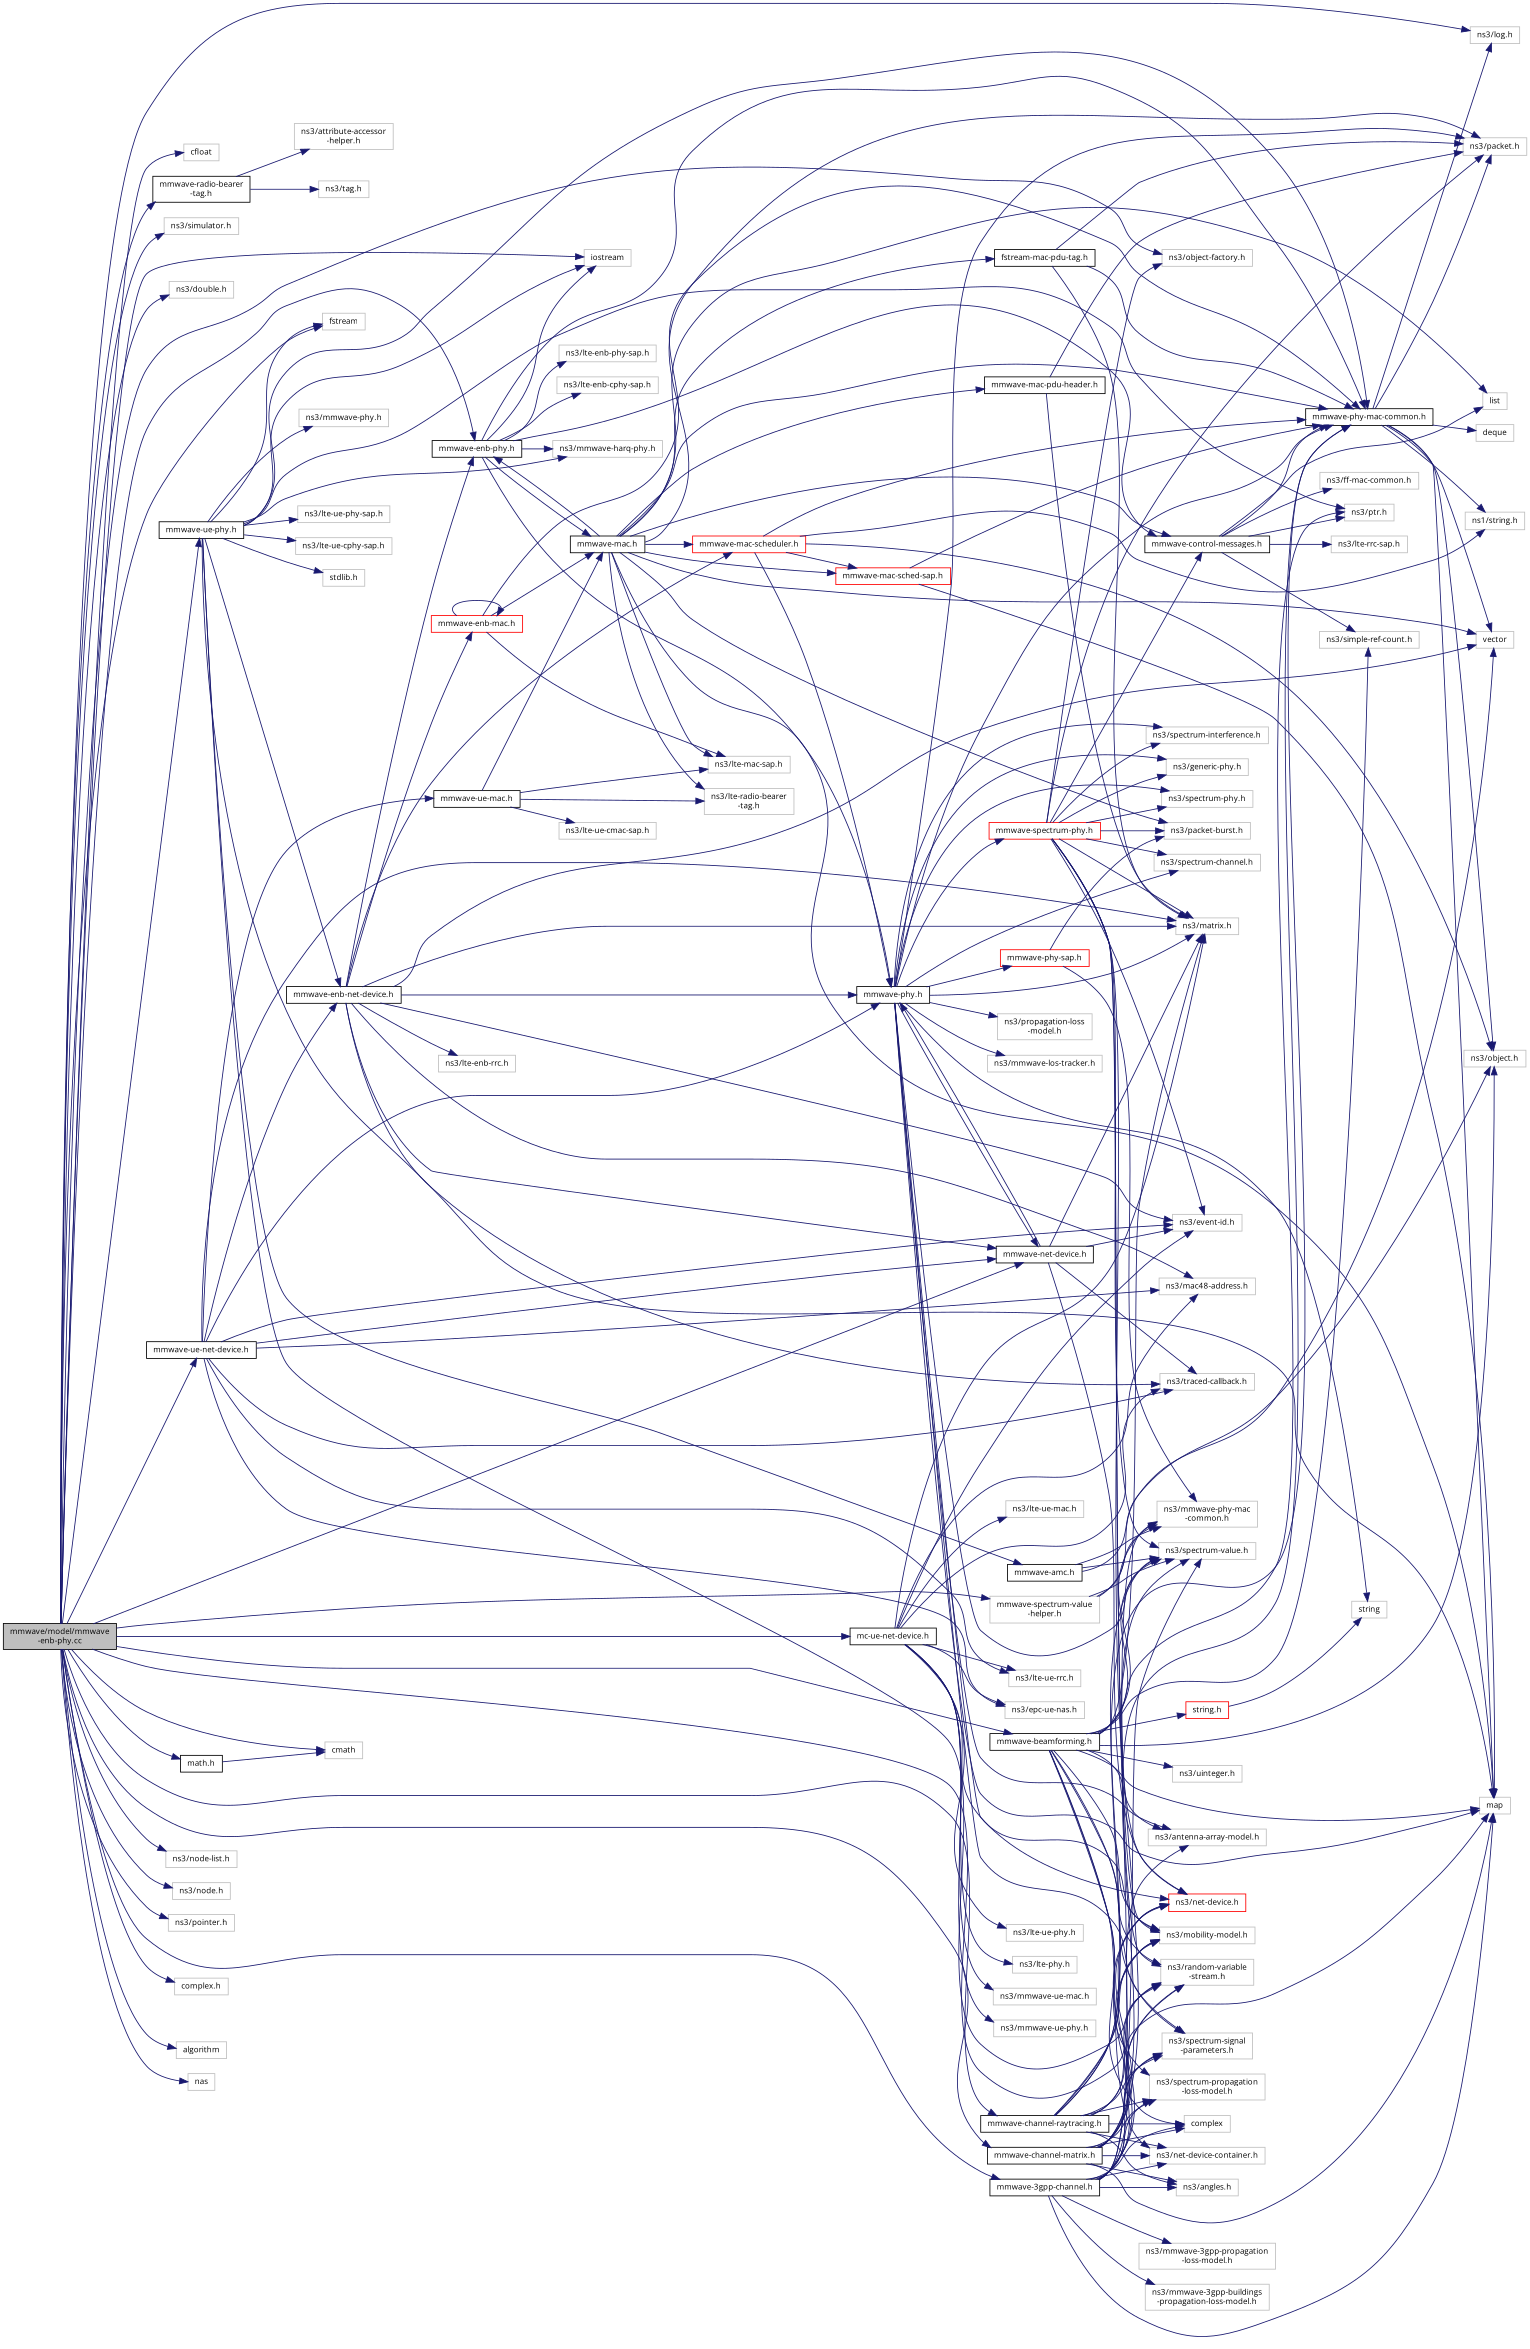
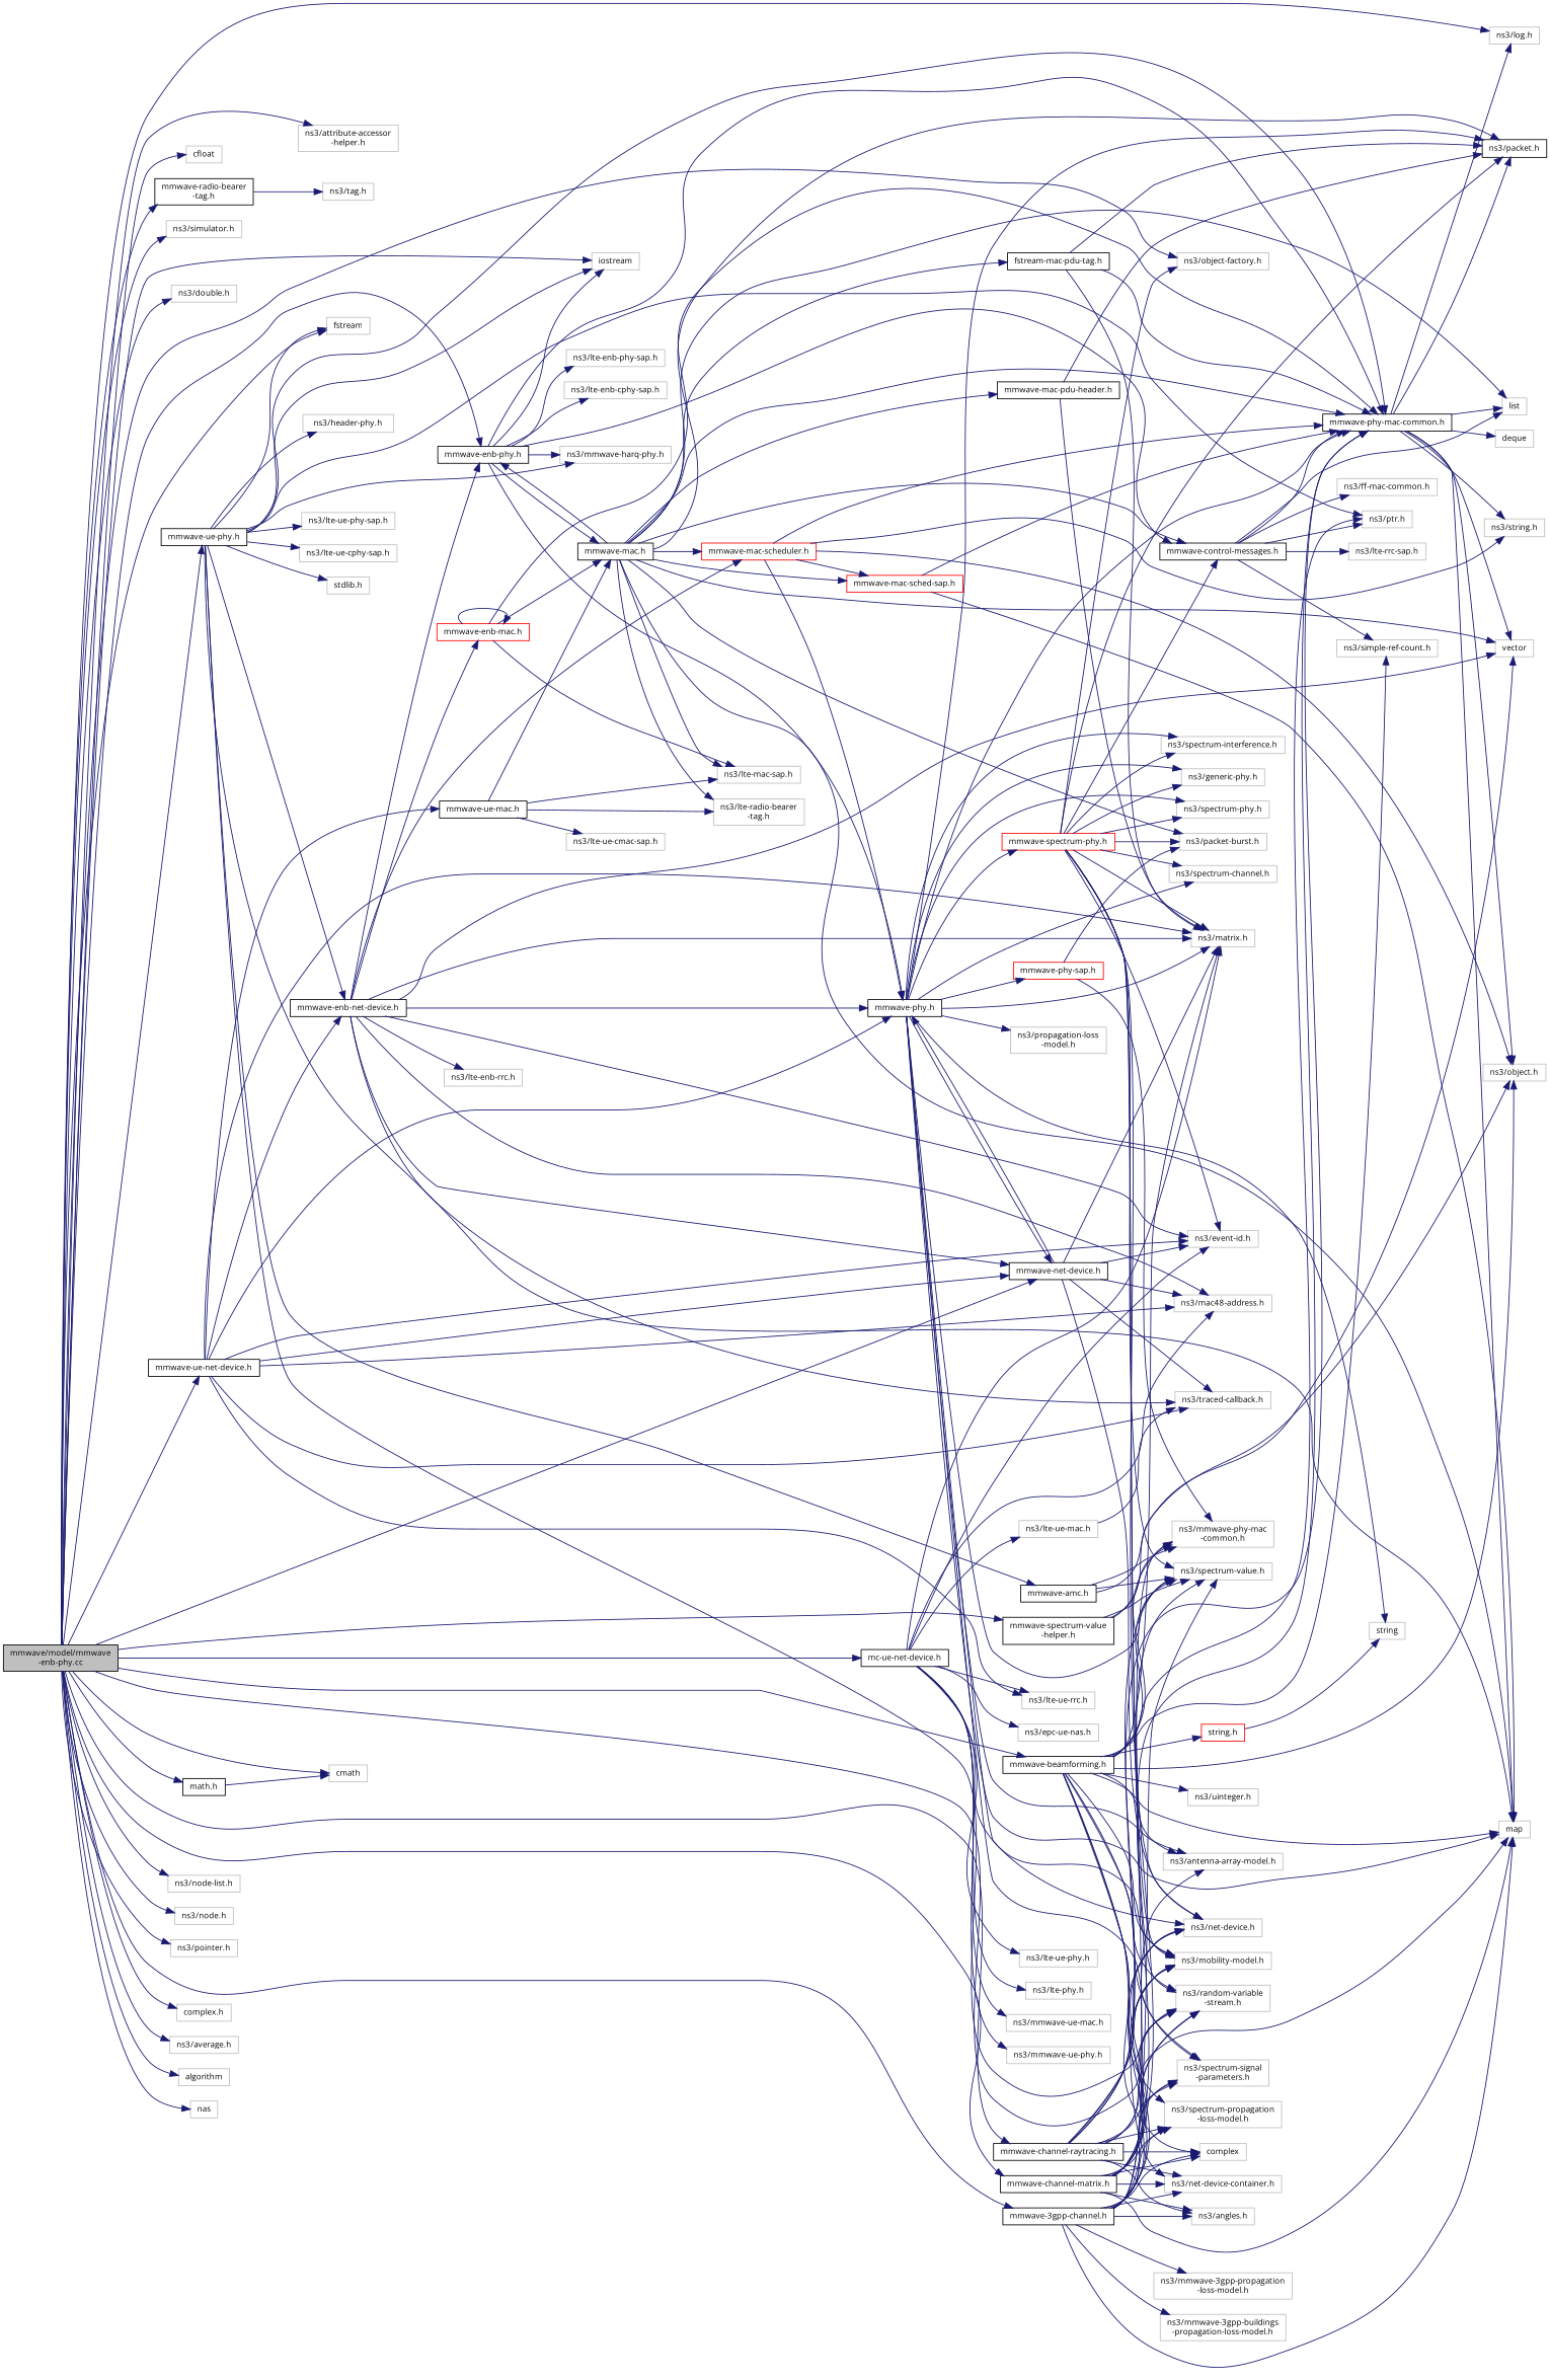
  digraph {
    fontname="Open Sans"
    rankdir=LR
    node [color=grey75 fillcolor=white fontname="Open Sans" fontsize=10 shape=record style=filled]
    edge [color=midnightblue fontname="Open Sans" fontsize=10 labelfontname=Helvetica labelfontsize=10 style=solid]
    n1 [color=black fillcolor=grey75 fontcolor=black height=0.2 label="mmwave/model/mmwave\l-enb-phy.cc" width=0.4]
    n2 [height=0.2 label="ns3/object-factory.h" width=0.4]
    n3 [height=0.2 label="ns3/log.h" width=0.4]
    n4 [height=0.2 label=cfloat width=0.4]
    n5 [height=0.2 label=cmath width=0.4]
    n6 [height=0.2 label="ns3/simulator.h" width=0.4]
    n7 [height=0.2 label="ns3/attribute-accessor\l-helper.h" width=0.4]
    n8 [height=0.2 label="ns3/double.h" width=0.4]
    n9 [color=black height=0.2 label="mmwave-enb-phy.h" width=0.4]
    n10 [height=0.2 label="ns3/random-variable\l-stream.h" width=0.4]
    n11 [color=black height=0.2 label="mmwave-net-device.h" width=0.4]
    n12 [height=0.2 label=iostream width=0.4]
    n13 [color=black height=0.2 label="mmwave-ue-phy.h" width=0.4]
    n14 [height=0.2 label=fstream width=0.4]
    n15 [color=black height=0.2 label="mmwave-ue-net-device.h" width=0.4]
-   n16 [height=0.2 label="mmwave-spectrum-value\l-helper.h" width=0.4]
+   n16 [color=black height=0.2 label="mmwave-spectrum-value\l-helper.h" width=0.4]
    n17 [color=black height=0.2 label="mmwave-radio-bearer\l-tag.h" width=0.4]
    n18 [color=black height=0.2 label="mc-ue-net-device.h" width=0.4]
    n19 [color=black height=0.2 label="mmwave-beamforming.h" width=0.4]
    n20 [color=black height=0.2 label="mmwave-channel-matrix.h" width=0.4]
    n21 [color=black height=0.2 label="mmwave-channel-raytracing.h" width=0.4]
    n22 [color=black height=0.2 label="mmwave-3gpp-channel.h" width=0.4]
    n23 [height=0.2 label="ns3/node-list.h" width=0.4]
    n24 [height=0.2 label="ns3/node.h" width=0.4]
    n25 [height=0.2 label="ns3/pointer.h" width=0.4]
    n26 [color=black height=0.2 label="math.h" width=0.4]
    n27 [height=0.2 label="complex.h" width=0.4]
+   n28 [height=0.2 label="ns3/average.h" width=0.4]
    n29 [height=0.2 label=algorithm width=0.4]
    n30 [height=0.2 label=nas width=0.4]
    n31 [color=black height=0.2 label="mmwave-phy.h" width=0.4]
    n32 [color=black height=0.2 label="mmwave-phy-mac-common.h" width=0.4]
    n33 [color=black height=0.2 label="mmwave-control-messages.h" width=0.4]
    n34 [color=black height=0.2 label="mmwave-mac.h" width=0.4]
    n35 [height=0.2 label="ns3/lte-enb-phy-sap.h" width=0.4]
    n36 [height=0.2 label="ns3/lte-enb-cphy-sap.h" width=0.4]
    n37 [height=0.2 label="ns3/mmwave-harq-phy.h" width=0.4]
    n38 [height=0.2 label="ns3/matrix.h" width=0.4]
    n39 [height=0.2 label="ns3/event-id.h" width=0.4]
-   n40 [color=red height=0.2 label="ns3/net-device.h" width=0.4]
+   n40 [height=0.2 label="ns3/net-device.h" width=0.4]
    n41 [height=0.2 label="ns3/mac48-address.h" width=0.4]
    n42 [height=0.2 label="ns3/traced-callback.h" width=0.4]
    n43 [height=0.2 label=map width=0.4]
    n44 [height=0.2 label="ns3/ptr.h" width=0.4]
-   n45 [height=0.2 label="ns3/mmwave-phy.h" width=0.4]
+   n45 [height=0.2 label="ns3/header-phy.h" width=0.4]
    n46 [color=black height=0.2 label="mmwave-amc.h" width=0.4]
    n47 [height=0.2 label="ns3/lte-ue-phy-sap.h" width=0.4]
    n48 [height=0.2 label="ns3/lte-ue-cphy-sap.h" width=0.4]
    n49 [color=black height=0.2 label="mmwave-enb-net-device.h" width=0.4]
    n50 [height=0.2 label="stdlib.h" width=0.4]
    n51 [color=black height=0.2 label="mmwave-ue-mac.h" width=0.4]
    n52 [height=0.2 label="ns3/lte-ue-rrc.h" width=0.4]
    n53 [height=0.2 label="ns3/epc-ue-nas.h" width=0.4]
    n54 [height=0.2 label="ns3/spectrum-value.h" width=0.4]
    n55 [height=0.2 label=vector width=0.4]
    n56 [height=0.2 label="ns3/mmwave-phy-mac\l-common.h" width=0.4]
    n57 [height=0.2 label="ns3/tag.h" width=0.4]
    n58 [height=0.2 label="ns3/lte-ue-mac.h" width=0.4]
    n59 [height=0.2 label="ns3/lte-ue-phy.h" width=0.4]
    n60 [height=0.2 label="ns3/lte-phy.h" width=0.4]
    n61 [height=0.2 label="ns3/mmwave-ue-mac.h" width=0.4]
    n62 [height=0.2 label="ns3/mmwave-ue-phy.h" width=0.4]
    n63 [height=0.2 label="ns3/mobility-model.h" width=0.4]
    n64 [height=0.2 label="ns3/spectrum-signal\l-parameters.h" width=0.4]
    n65 [height=0.2 label="ns3/antenna-array-model.h" width=0.4]
    n66 [height=0.2 label="ns3/object.h" width=0.4]
    n67 [height=0.2 label="ns3/simple-ref-count.h" width=0.4]
    n68 [color=red height=0.2 label="string.h" width=0.4]
    n69 [height=0.2 label="ns3/uinteger.h" width=0.4]
    n70 [height=0.2 label=complex width=0.4]
    n71 [height=0.2 label="ns3/net-device-container.h" width=0.4]
    n72 [height=0.2 label="ns3/spectrum-propagation\l-loss-model.h" width=0.4]
    n73 [height=0.2 label="ns3/angles.h" width=0.4]
    n74 [height=0.2 label="ns3/mmwave-3gpp-propagation\l-loss-model.h" width=0.4]
    n75 [height=0.2 label="ns3/mmwave-3gpp-buildings\l-propagation-loss-model.h" width=0.4]
-   n76 [height=0.2 label="ns3/packet.h" width=0.4]
+   n76 [color=black height=0.2 label="ns3/packet.h" width=0.4]
    n77 [height=0.2 label="ns3/spectrum-phy.h" width=0.4]
    n78 [height=0.2 label="ns3/spectrum-channel.h" width=0.4]
    n79 [height=0.2 label="ns3/spectrum-interference.h" width=0.4]
    n80 [height=0.2 label="ns3/propagation-loss\l-model.h" width=0.4]
    n81 [height=0.2 label="ns3/generic-phy.h" width=0.4]
    n82 [color=red height=0.2 label="mmwave-spectrum-phy.h" width=0.4]
    n83 [color=red height=0.2 label="mmwave-phy-sap.h" width=0.4]
    n84 [height=0.2 label=string width=0.4]
-   n85 [height=0.2 label="ns3/mmwave-los-tracker.h" width=0.4]
    n86 [height=0.2 label=list width=0.4]
    n87 [height=0.2 label=deque width=0.4]
-   n88 [height=0.2 label="ns1/string.h" width=0.4]
+   n88 [height=0.2 label="ns3/string.h" width=0.4]
    n89 [height=0.2 label="ns3/lte-rrc-sap.h" width=0.4]
    n90 [height=0.2 label="ns3/ff-mac-common.h" width=0.4]
    n91 [height=0.2 label="ns3/packet-burst.h" width=0.4]
    n92 [color=red height=0.2 label="mmwave-mac-scheduler.h" width=0.4]
    n93 [color=red height=0.2 label="mmwave-mac-sched-sap.h" width=0.4]
    n94 [height=0.2 label="ns3/lte-mac-sap.h" width=0.4]
    n95 [height=0.2 label="ns3/lte-radio-bearer\l-tag.h" width=0.4]
    n96 [color=black height=0.2 label="mmwave-mac-pdu-header.h" width=0.4]
    n97 [color=black height=0.2 label="fstream-mac-pdu-tag.h" width=0.4]
    n98 [color=red height=0.2 label="mmwave-enb-mac.h" width=0.4]
    n99 [height=0.2 label="ns3/lte-enb-rrc.h" width=0.4]
    n100 [height=0.2 label="ns3/lte-ue-cmac-sap.h" width=0.4]
    n1 -> n2
    n1 -> n3
    n1 -> n4
    n1 -> n5
    n1 -> n6
-   n17 -> n7
+   n1 -> n7
    n1 -> n8
    n1 -> n9
    n1 -> n10
    n1 -> n11
    n1 -> n12
    n1 -> n13
    n1 -> n14
    n1 -> n15
    n1 -> n16
    n1 -> n17
    n1 -> n18
    n1 -> n19
    n1 -> n20
    n1 -> n21
    n1 -> n22
    n1 -> n23
    n1 -> n24
    n1 -> n25
    n1 -> n26
    n1 -> n27
+   n1 -> n28
    n1 -> n29
    n1 -> n30
    n9 -> n12
    n9 -> n31
    n9 -> n32
    n9 -> n33
    n9 -> n34
    n9 -> n35
    n9 -> n36
    n9 -> n37
    n11 -> n31
    n11 -> n38
    n11 -> n39
    n11 -> n40
+   n11 -> n41
    n11 -> n42
    n13 -> n10
    n13 -> n12
    n13 -> n14
    n13 -> n32
    n13 -> n37
    n13 -> n43
    n13 -> n44
    n13 -> n45
    n13 -> n46
    n13 -> n47
    n13 -> n48
    n13 -> n49
    n13 -> n50
    n15 -> n11
    n15 -> n31
    n15 -> n38
    n15 -> n39
    n15 -> n41
    n15 -> n42
    n15 -> n49
    n15 -> n51
    n15 -> n52
-   n15 -> n53
    n16 -> n54
    n16 -> n55
    n16 -> n56
    n17 -> n57
    n18 -> n38
    n18 -> n39
    n18 -> n40
    n18 -> n41
-   n18 -> n42
+   n58 -> n42
    n18 -> n52
    n18 -> n53
    n18 -> n58
    n18 -> n59
    n18 -> n60
    n18 -> n61
    n18 -> n62
    n19 -> n10
    n19 -> n38
    n19 -> n43
    n19 -> n44
    n19 -> n54
    n19 -> n56
    n19 -> n63
    n19 -> n64
    n19 -> n65
    n19 -> n66
    n19 -> n67
    n19 -> n68
    n19 -> n69
    n19 -> n70
    n19 -> n71
    n19 -> n72
    n20 -> n10
    n20 -> n32
    n20 -> n40
    n20 -> n43
    n20 -> n54
    n20 -> n63
    n20 -> n64
    n20 -> n70
    n20 -> n71
    n20 -> n72
    n20 -> n73
    n21 -> n10
    n21 -> n32
    n21 -> n40
    n21 -> n43
    n21 -> n54
    n21 -> n63
    n21 -> n64
    n21 -> n70
    n21 -> n71
    n21 -> n72
    n21 -> n73
    n22 -> n10
    n22 -> n40
    n22 -> n43
    n22 -> n54
    n22 -> n56
    n22 -> n63
    n22 -> n64
    n22 -> n65
    n22 -> n70
    n22 -> n71
    n22 -> n72
    n22 -> n73
    n22 -> n74
    n22 -> n75
    n26 -> n5
    n31 -> n11
    n31 -> n32
    n31 -> n38
    n31 -> n43
    n31 -> n54
    n31 -> n63
    n31 -> n64
    n31 -> n65
    n31 -> n76
    n31 -> n77
    n31 -> n78
    n31 -> n79
    n31 -> n80
    n31 -> n81
    n31 -> n82
    n31 -> n83
    n31 -> n84
-   n31 -> n85
    n32 -> n3
    n32 -> n43
    n32 -> n55
    n32 -> n66
    n32 -> n76
+   n32 -> n86
    n32 -> n87
    n32 -> n88
    n33 -> n32
    n33 -> n44
    n33 -> n67
    n33 -> n86
    n33 -> n89
    n33 -> n90
    n34 -> n9
    n34 -> n32
    n34 -> n33
    n34 -> n43
    n34 -> n55
    n34 -> n76
    n34 -> n86
    n34 -> n91
    n34 -> n92
    n34 -> n93
    n34 -> n94
    n34 -> n95
    n34 -> n96
    n34 -> n97
    n46 -> n54
    n46 -> n56
    n46 -> n66
    n49 -> n9
    n49 -> n11
    n49 -> n31
    n49 -> n38
    n49 -> n39
    n49 -> n41
    n49 -> n42
    n49 -> n55
    n49 -> n92
    n49 -> n98
    n49 -> n99
    n51 -> n34
    n51 -> n94
    n51 -> n95
    n51 -> n100
    n68 -> n84
    n82 -> n2
    n82 -> n10
    n82 -> n33
    n82 -> n38
    n82 -> n39
    n82 -> n40
    n82 -> n54
    n82 -> n63
    n82 -> n76
    n82 -> n77
    n82 -> n78
    n82 -> n79
    n82 -> n81
    n82 -> n91
    n83 -> n56
    n83 -> n91
    n92 -> n31
    n92 -> n32
    n92 -> n66
    n92 -> n88
    n92 -> n93
    n93 -> n32
    n93 -> n43
    n96 -> n38
    n96 -> n76
    n97 -> n32
    n97 -> n38
    n97 -> n76
    n98 -> n32
    n98 -> n34
    n98 -> n94
    n98 -> n98
  }
